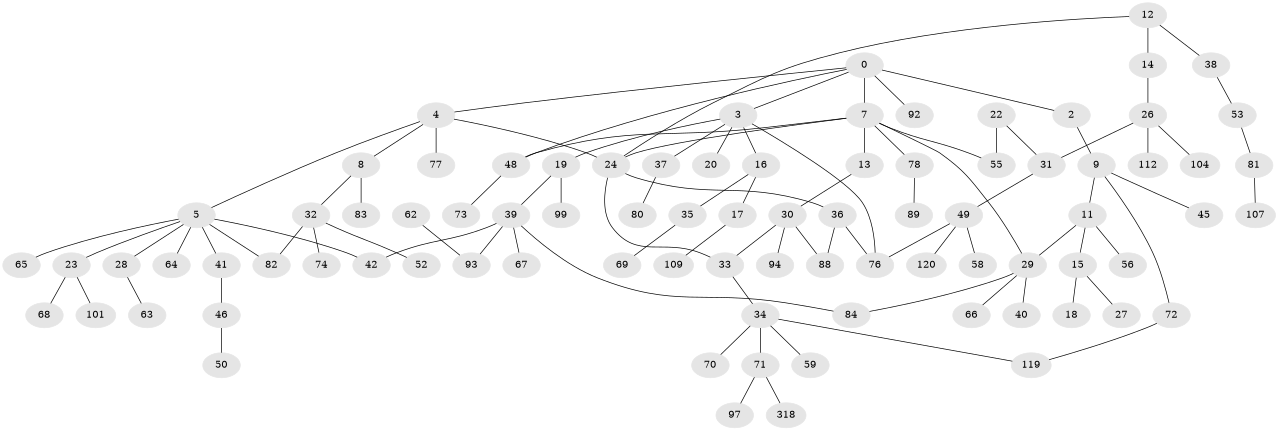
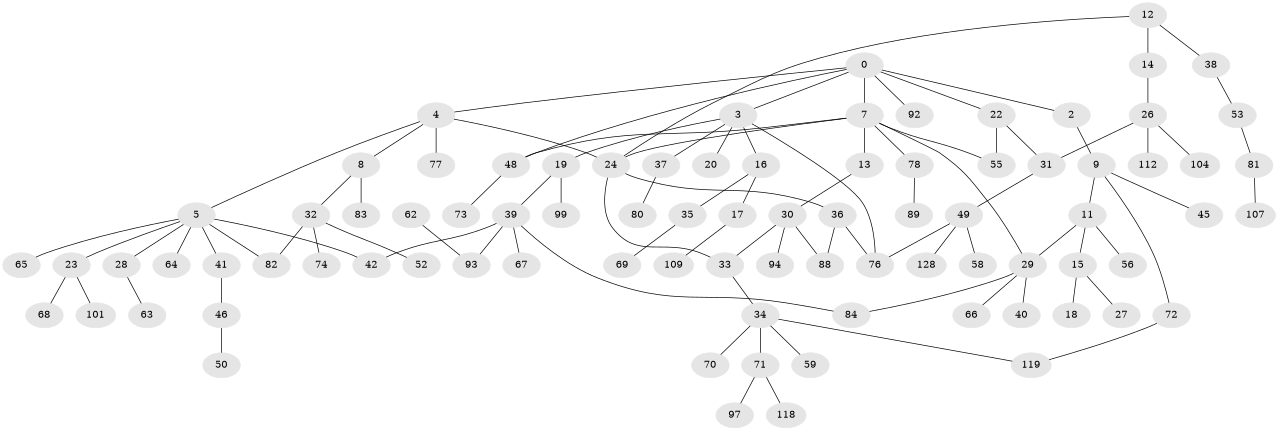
  graph {
    node [color=gray90 style=filled]
    n1 [label=0]
    2
    3 [super="+95"]
    4 [super="+51"]
    7 [super="+75+108+60"]
    22
    48
    92
    9 [super="+98"]
    16
    19
    20
    37
    76 [super="+85"]
    5 [super="+21+6"]
    8
    24 [super="+25"]
    77
    13 [super="+54"]
    29
    55 [super="+117"]
    78
    31 [super="+79+47"]
    73
    11
    45
    72
    17
    35
    39 [super="+116"]
    99
    80
    23 [super="+87"]
    28
    41 [super="+44"]
    42
    64
    65
    82 [super="+91"]
    32
    83
    33 [super="+43"]
    36
    68
    101 [super="+115"]
    63
    46
    30 [super="+86"]
    40
    66
    84
    89
    12
    14
    38
    52
    74
    15
    56
    119
    18 [super="+106"]
    27
    26 [super="+96"]
    53 [super="+61+57"]
    88 [super="+110"]
    94
    104 [super="+111"]
    112
    109
    69
    67
    93
    49
    34
    58
-   120
+   120 [label=128]
    59
    70
    71 [super="+90"]
    97
-   118 [label=318]
+   118
    81
    50
    62
    107
    n1 -- 2
    n1 -- 3
    n1 -- 4
    n1 -- 7
+   n1 -- 22
    n1 -- 48
    n1 -- 92
    2 -- 9
    3 -- 16
    3 -- 19
    3 -- 20
    3 -- 37
    3 -- 76
    4 -- 5
    4 -- 8
    4 -- 24
    4 -- 77
    7 -- 48
    7 -- 24
    7 -- 13
    7 -- 29
    7 -- 55
    7 -- 78
    22 -- 55
    22 -- 31
    48 -- 73
    9 -- 11
    9 -- 45
    9 -- 72
    16 -- 17
    16 -- 35
    19 -- 39
    19 -- 99
    37 -- 80
    5 -- 23
    5 -- 28
    5 -- 41
    5 -- 42
    5 -- 64
    5 -- 65
    5 -- 82
    8 -- 32
    8 -- 83
    24 -- 33
    24 -- 36
    13 -- 30
    29 -- 40
    29 -- 66
    29 -- 84
    78 -- 89
    31 -- 49
    11 -- 29
    11 -- 15
    11 -- 56
    72 -- 119
    17 -- 109
    35 -- 69
    39 -- 42
    39 -- 84
    39 -- 67
    39 -- 93
    23 -- 68 [weight=2]
    23 -- 101
    28 -- 63
    41 -- 46
    32 -- 82
    32 -- 52
    32 -- 74
    33 -- 34
    36 -- 76
    36 -- 88
    46 -- 50
    30 -- 33
    30 -- 88
    30 -- 94
    12 -- 24
    12 -- 14
    12 -- 38
    14 -- 26
    38 -- 53
    15 -- 18
    15 -- 27
    26 -- 31
    26 -- 104
    26 -- 112
    53 -- 81
    49 -- 76
    49 -- 58
    49 -- 120
    34 -- 119
    34 -- 59
    34 -- 70
    34 -- 71
    71 -- 97
    71 -- 118
    81 -- 107
    62 -- 93
  }
